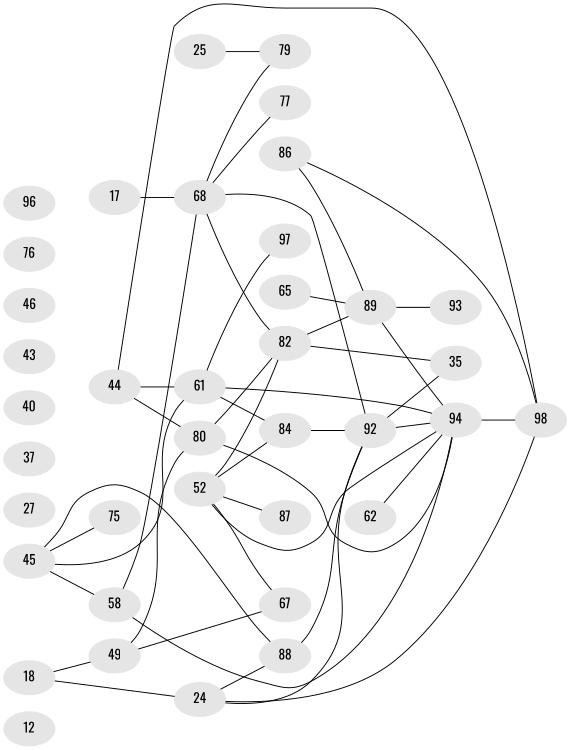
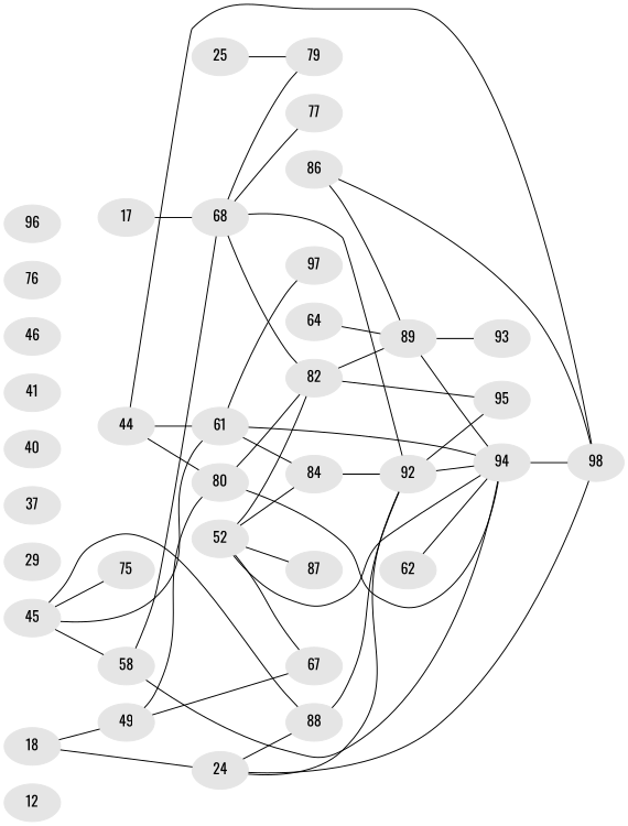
  graph {
    fontname=Oswald
    rankdir=LR
    node [color=gray90 fontname=Oswald style=filled]
    edge [fontname=Oswald]
    12
    68 [super="+57"]
    92 [super="+66+91"]
    79 [super="+15"]
    82 [super="+22"]
    77
    17
    18
    24
    49 [super="+6+13"]
    98 [super="+39"]
    88
    80 [super="+29+63+55"]
    67 [super="+56"]
    94 [super="+38+59+81+78"]
-   95 [label=35]
+   95
    25
-   27
+   27 [label=29]
    37
    40
-   43
+   43 [label=41]
    61 [super="+8+35"]
    84 [super="+34+83"]
    97 [super="+72+90"]
    44
    45 [super="+26"]
    58
    75
    46
    52
    87
    89 [super="+31+33"]
    62
    93
-   64 [label=65]
+   64
    76 [super="+28"]
    86
    96 [super="+5+70"]
    68 -- 92 [weight=3]
    68 -- 79
    68 -- 82
    68 -- 77
    92 -- 94 [weight=3]
    92 -- 95
    82 -- 95
    82 -- 89 [weight=2]
    17 -- 68
    18 -- 24
    18 -- 49
    24 -- 92 [weight=3]
    24 -- 98
    24 -- 88 [weight=2]
    49 -- 80 [weight=3]
    49 -- 67
    88 -- 92
    80 -- 82
    80 -- 94
    94 -- 98 [weight=3]
    25 -- 79
    61 -- 94 [weight=4]
    61 -- 84
    61 -- 97
    84 -- 92
    44 -- 98
    44 -- 80
    44 -- 61
    45 -- 88
    45 -- 61 [weight=2]
    45 -- 58
    45 -- 75
    58 -- 68
    58 -- 94
    52 -- 82 [weight=2]
    52 -- 67
    52 -- 94
    52 -- 84
    52 -- 87
    89 -- 94 [weight=2]
    89 -- 93
    62 -- 94
    64 -- 89
    86 -- 98
    86 -- 89
  }
